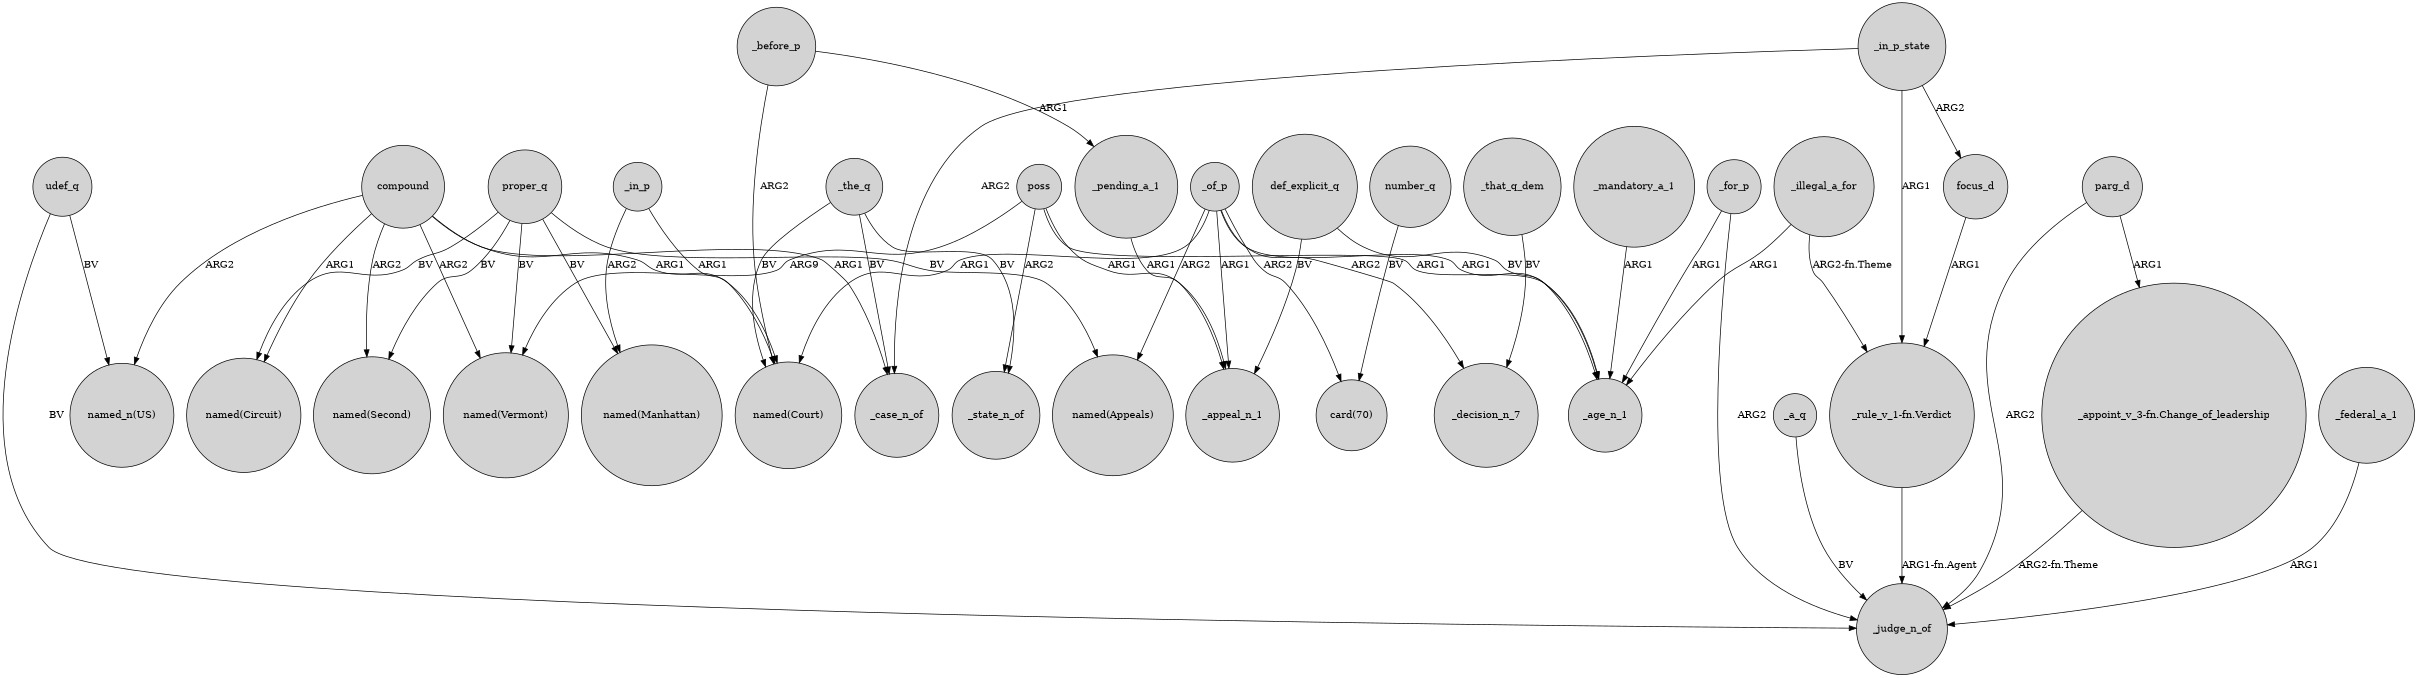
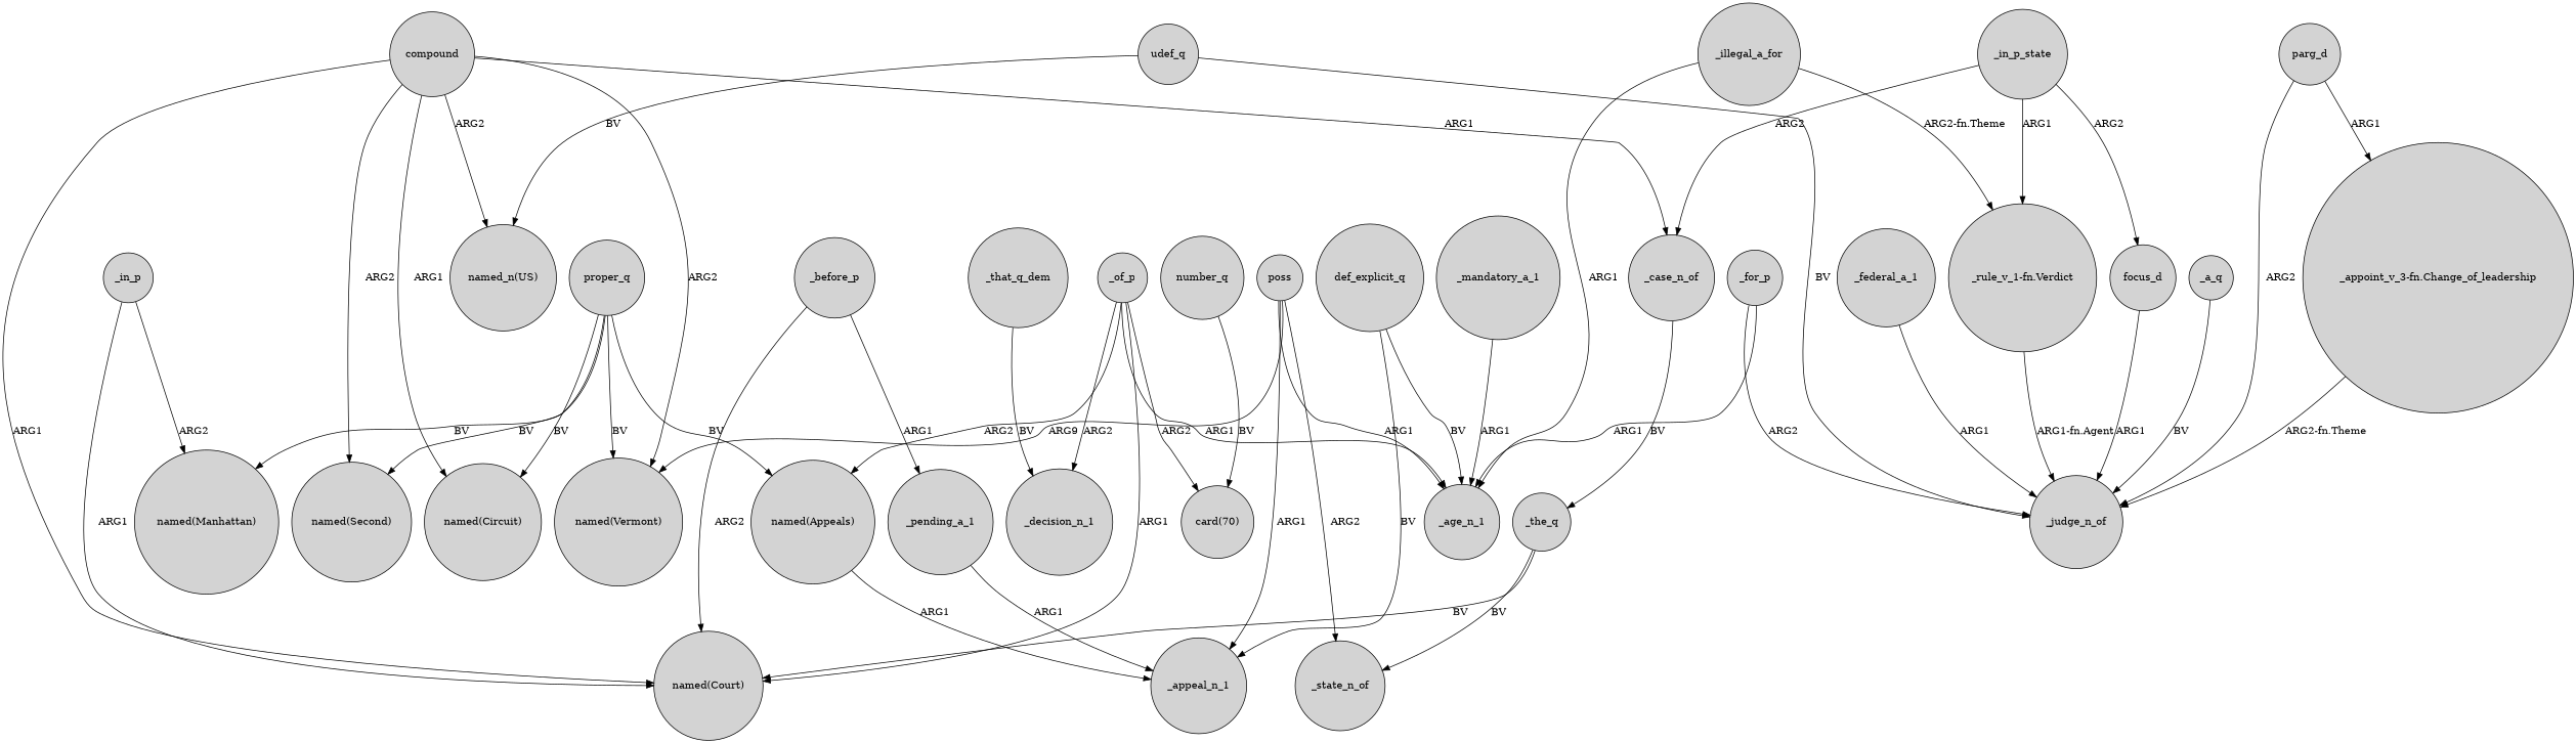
  digraph {
    node [shape=circle style=filled]
    compound
    "named(Second)"
    "named(Court)"
    "named_n(US)"
    _case_n_of
    "named(Vermont)"
    "named(Circuit)"
    _of_p
    _appeal_n_1
    "named(Appeals)"
    "card(70)"
    _age_n_1
-   _decision_n_1 [label=_decision_n_7]
+   _decision_n_1
    _before_p
    _pending_a_1
    udef_q
    _judge_n_of
    _the_q
    _state_n_of
    focus_d
    "_rule_v_1-fn.Verdict"
    _in_p_state
    poss
    _illegal_a_for
    proper_q
    "named(Manhattan)"
    number_q
    def_explicit_q
    _mandatory_a_1
    _a_q
    parg_d
    n32 [label="_appoint_v_3-fn.Change_of_leadership"]
    _that_q_dem
    _in_p
    _for_p
    _federal_a_1
    compound -> "named(Second)" [label=ARG2]
    compound -> "named(Court)" [label=ARG1]
    compound -> "named_n(US)" [label=ARG2]
    compound -> _case_n_of [label=ARG1]
    compound -> "named(Vermont)" [label=ARG2]
    compound -> "named(Circuit)" [label=ARG1]
    _of_p -> "named(Court)" [label=ARG1]
-   _of_p -> _appeal_n_1 [label=ARG1]
+   "named(Appeals)" -> _appeal_n_1 [label=ARG1]
    _of_p -> "named(Appeals)" [label=ARG2]
    _of_p -> "card(70)" [label=ARG2]
    _of_p -> _age_n_1 [label=ARG1]
    _of_p -> _decision_n_1 [label=ARG2]
    _before_p -> "named(Court)" [label=ARG2]
    _before_p -> _pending_a_1 [label=ARG1]
    _pending_a_1 -> _appeal_n_1 [label=ARG1]
    udef_q -> "named_n(US)" [label=BV]
    udef_q -> _judge_n_of [label=BV]
    _the_q -> "named(Court)" [label=BV]
-   _the_q -> _case_n_of [label=BV]
+   _case_n_of -> _the_q [label=BV]
    _the_q -> _state_n_of [label=BV]
-   focus_d -> "_rule_v_1-fn.Verdict" [label=ARG1]
+   focus_d -> _judge_n_of [label=ARG1]
    "_rule_v_1-fn.Verdict" -> _judge_n_of [label="ARG1-fn.Agent"]
    _in_p_state -> _case_n_of [label=ARG2]
    _in_p_state -> focus_d [label=ARG2]
    _in_p_state -> "_rule_v_1-fn.Verdict" [label=ARG1]
    poss -> "named(Vermont)" [label=ARG9]
    poss -> _appeal_n_1 [label=ARG1]
    poss -> _age_n_1 [label=ARG1]
    poss -> _state_n_of [label=ARG2]
    _illegal_a_for -> _age_n_1 [label=ARG1]
    _illegal_a_for -> "_rule_v_1-fn.Verdict" [label="ARG2-fn.Theme"]
    proper_q -> "named(Second)" [label=BV]
    proper_q -> "named(Vermont)" [label=BV]
    proper_q -> "named(Circuit)" [label=BV]
    proper_q -> "named(Appeals)" [label=BV]
    proper_q -> "named(Manhattan)" [label=BV]
    number_q -> "card(70)" [label=BV]
    def_explicit_q -> _appeal_n_1 [label=BV]
    def_explicit_q -> _age_n_1 [label=BV]
    _mandatory_a_1 -> _age_n_1 [label=ARG1]
    _a_q -> _judge_n_of [label=BV]
    parg_d -> _judge_n_of [label=ARG2]
    parg_d -> n32 [label=ARG1]
    n32 -> _judge_n_of [label="ARG2-fn.Theme"]
    _that_q_dem -> _decision_n_1 [label=BV]
    _in_p -> "named(Court)" [label=ARG1]
    _in_p -> "named(Manhattan)" [label=ARG2]
    _for_p -> _age_n_1 [label=ARG1]
    _for_p -> _judge_n_of [label=ARG2]
    _federal_a_1 -> _judge_n_of [label=ARG1]
  }
